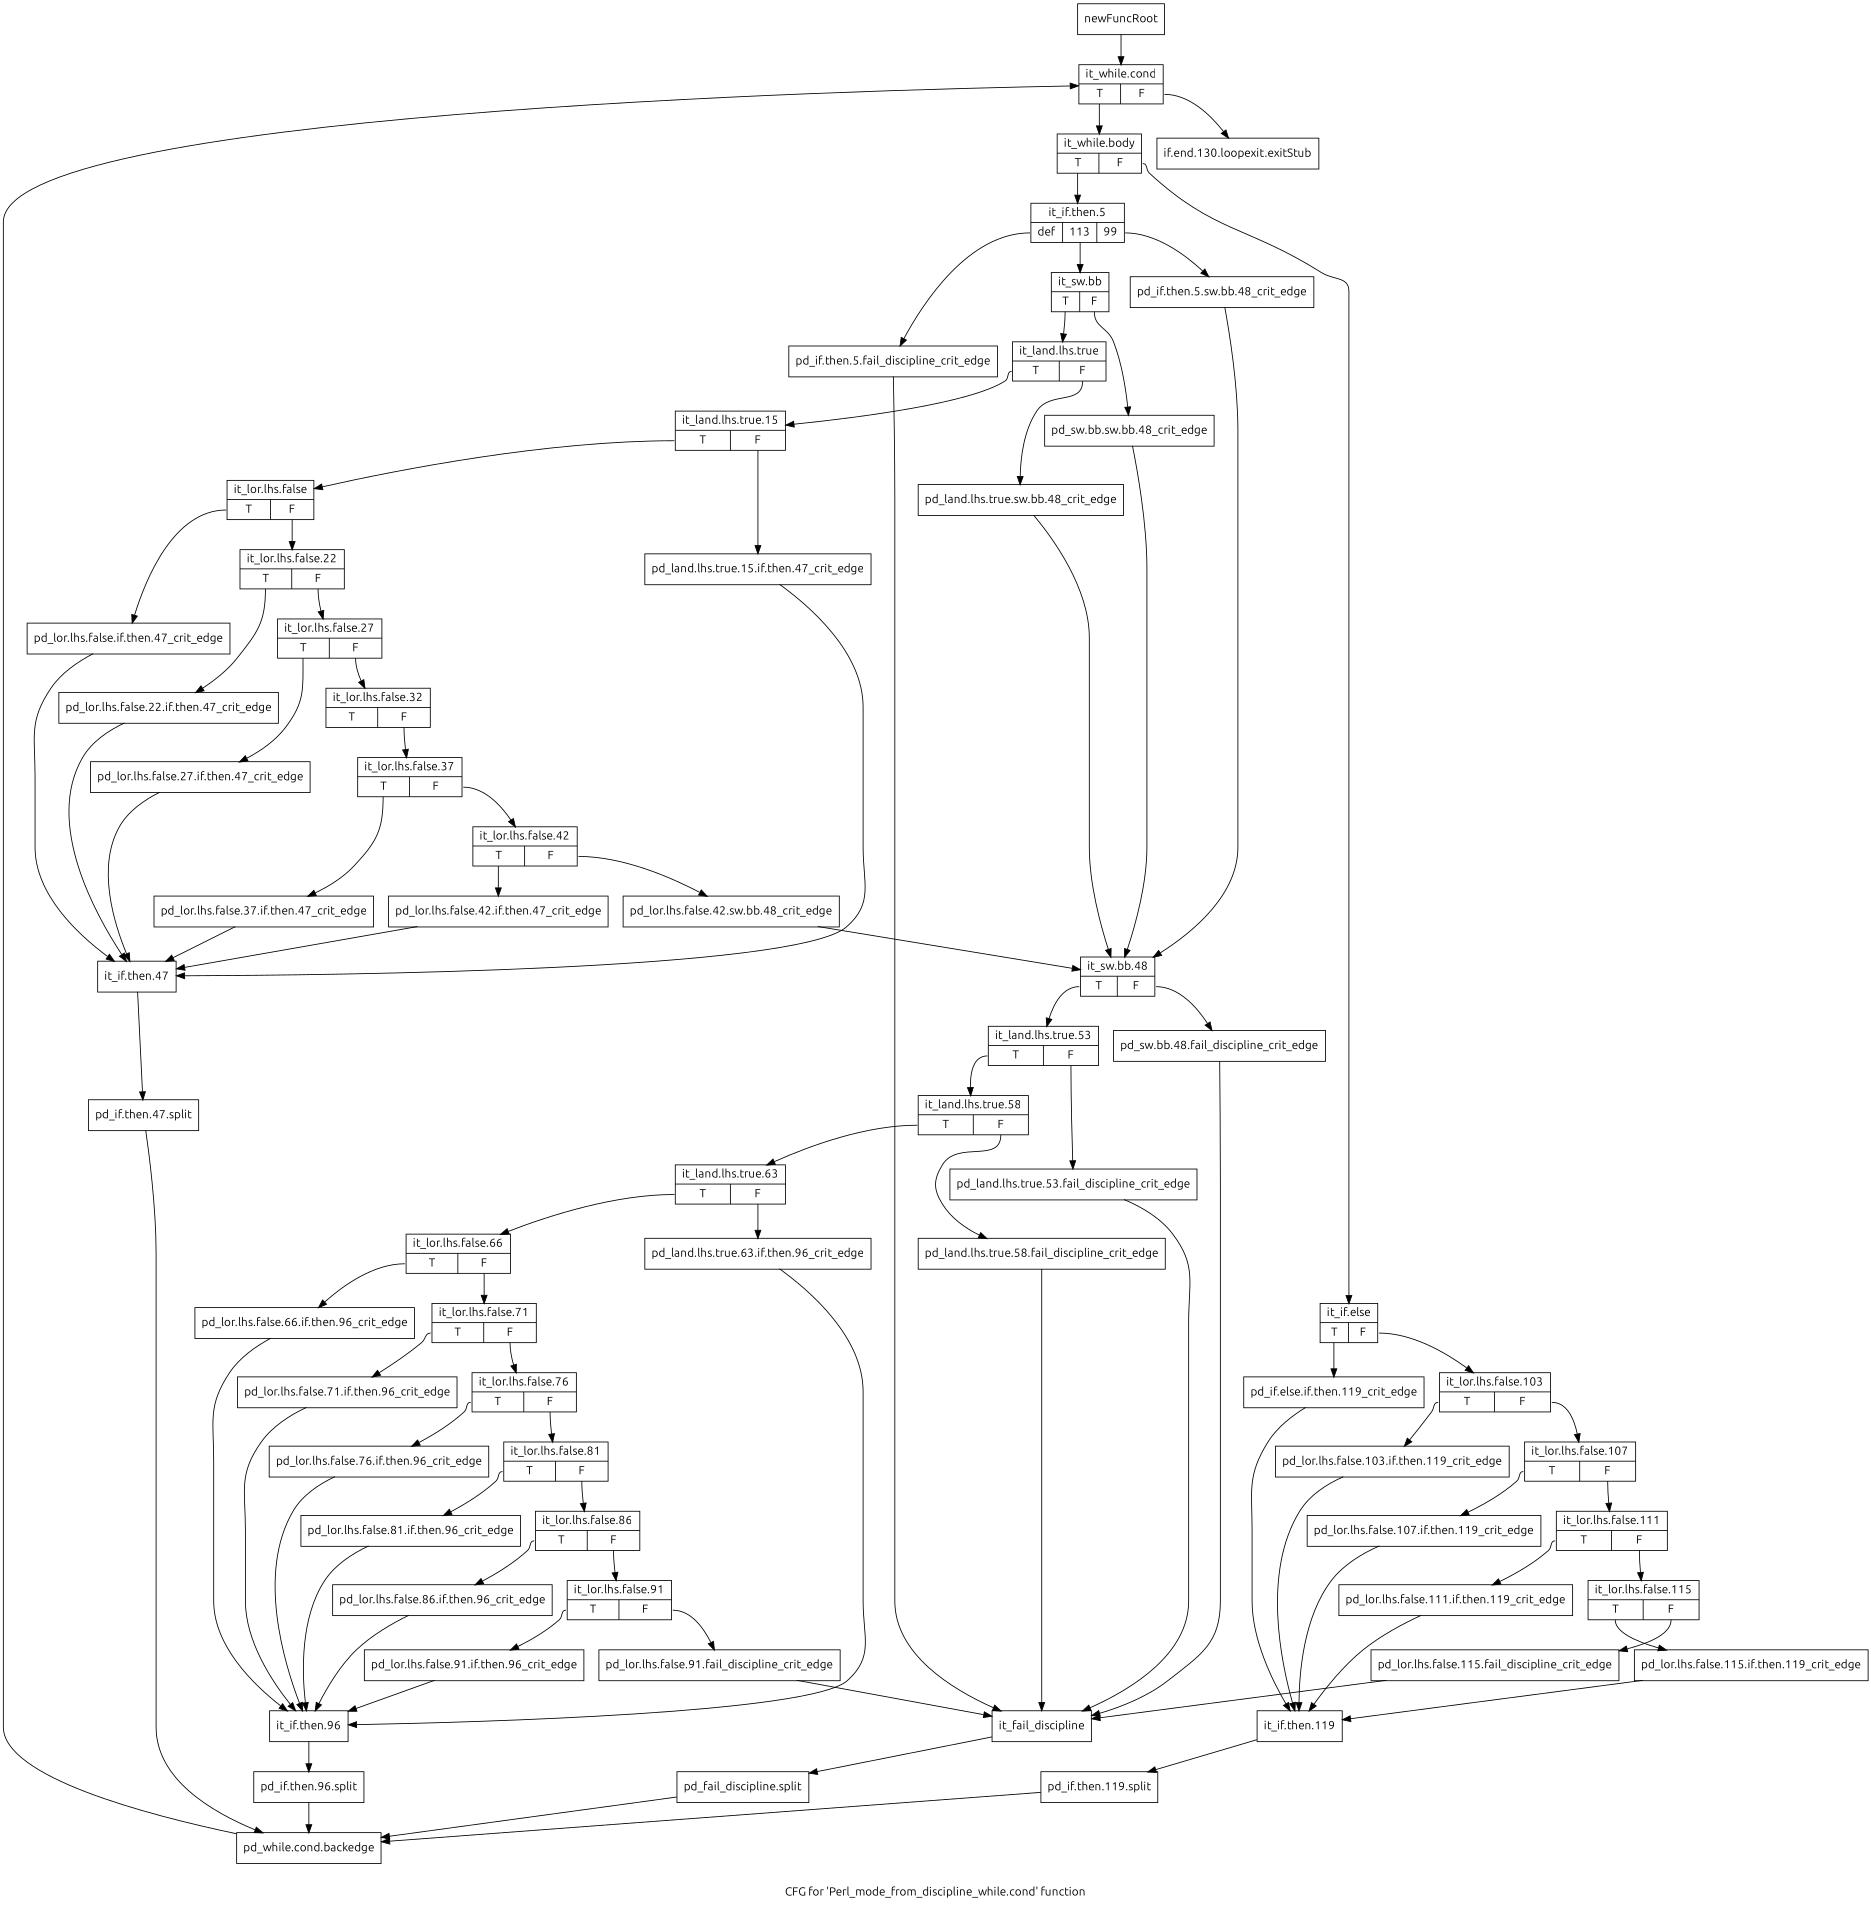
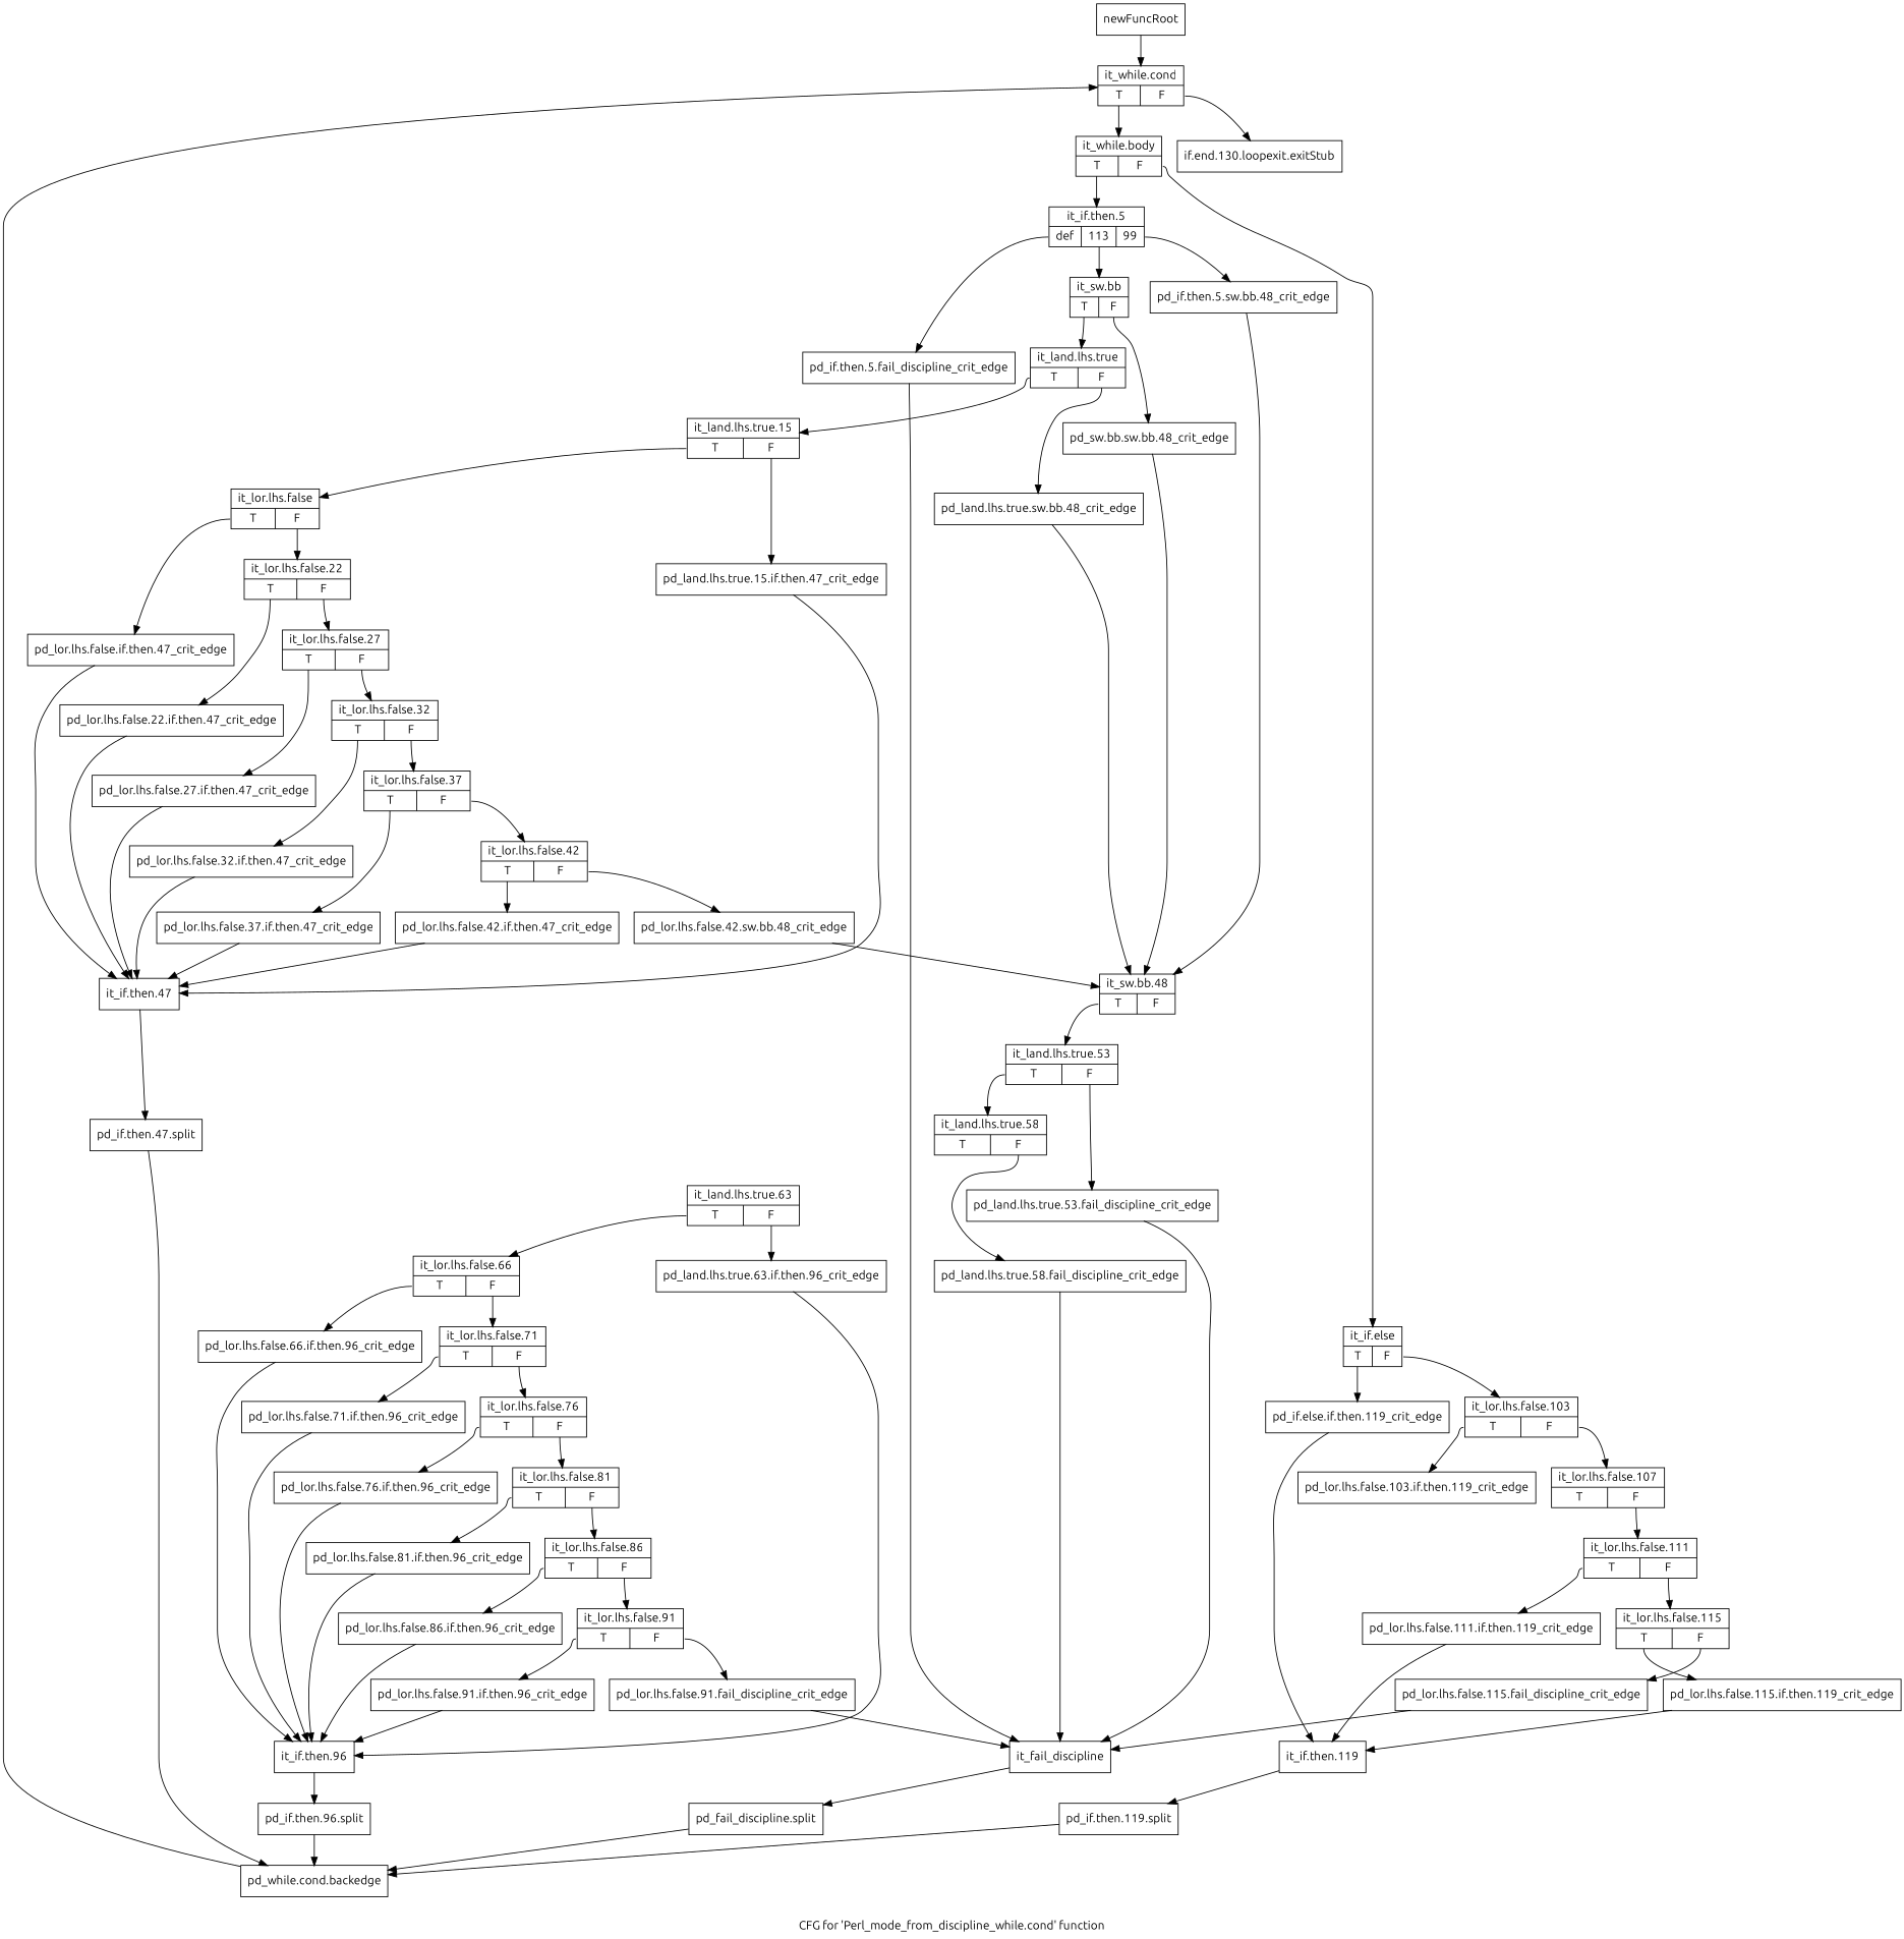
  digraph {
    fontname=Ubuntu
    label="CFG for 'Perl_mode_from_discipline_while.cond' function"
    node [fontname=Ubuntu shape=record]
    edge [fontname=Ubuntu]
    n1 [label="{newFuncRoot}"]
    n2 [label="{it_while.cond|{<s0>T|<s1>F}}"]
    n3 [label="{if.end.130.loopexit.exitStub}"]
    n4 [label="{it_while.body|{<s0>T|<s1>F}}"]
    n5 [label="{it_if.then.5|{<s0>def|<s1>113|<s2>99}}"]
    n6 [label="{it_if.else|{<s0>T|<s1>F}}"]
    n7 [label="{pd_if.then.5.fail_discipline_crit_edge}"]
    n8 [label="{it_sw.bb|{<s0>T|<s1>F}}"]
    n9 [label="{pd_if.then.5.sw.bb.48_crit_edge}"]
    n10 [label="{pd_if.else.if.then.119_crit_edge}"]
    n11 [label="{it_lor.lhs.false.103|{<s0>T|<s1>F}}"]
    n12 [label="{it_fail_discipline}"]
    n13 [label="{it_land.lhs.true|{<s0>T|<s1>F}}"]
    n14 [label="{pd_sw.bb.sw.bb.48_crit_edge}"]
    n15 [label="{it_sw.bb.48|{<s0>T|<s1>F}}"]
    n16 [label="{it_if.then.119}"]
    n17 [label="{pd_lor.lhs.false.103.if.then.119_crit_edge}"]
    n18 [label="{it_lor.lhs.false.107|{<s0>T|<s1>F}}"]
    n19 [label="{pd_if.then.119.split}"]
-   n20 [label="{pd_lor.lhs.false.107.if.then.119_crit_edge}"]
    n21 [label="{it_lor.lhs.false.111|{<s0>T|<s1>F}}"]
    n22 [label="{pd_lor.lhs.false.111.if.then.119_crit_edge}"]
    n23 [label="{it_lor.lhs.false.115|{<s0>T|<s1>F}}"]
    n24 [label="{pd_lor.lhs.false.115.if.then.119_crit_edge}"]
    n25 [label="{pd_lor.lhs.false.115.fail_discipline_crit_edge}"]
    n26 [label="{pd_fail_discipline.split}"]
    n27 [label="{pd_while.cond.backedge}"]
    n28 [label="{it_land.lhs.true.15|{<s0>T|<s1>F}}"]
    n29 [label="{pd_land.lhs.true.sw.bb.48_crit_edge}"]
    n30 [label="{it_land.lhs.true.53|{<s0>T|<s1>F}}"]
-   n31 [label="{pd_sw.bb.48.fail_discipline_crit_edge}"]
    n32 [label="{it_land.lhs.true.58|{<s0>T|<s1>F}}"]
    n33 [label="{pd_land.lhs.true.53.fail_discipline_crit_edge}"]
    n34 [label="{it_lor.lhs.false|{<s0>T|<s1>F}}"]
    n35 [label="{pd_land.lhs.true.15.if.then.47_crit_edge}"]
    n36 [label="{pd_lor.lhs.false.if.then.47_crit_edge}"]
    n37 [label="{it_lor.lhs.false.22|{<s0>T|<s1>F}}"]
    n38 [label="{it_if.then.47}"]
    n39 [label="{pd_lor.lhs.false.22.if.then.47_crit_edge}"]
    n40 [label="{it_lor.lhs.false.27|{<s0>T|<s1>F}}"]
    n41 [label="{pd_if.then.47.split}"]
    n42 [label="{pd_lor.lhs.false.27.if.then.47_crit_edge}"]
    n43 [label="{it_lor.lhs.false.32|{<s0>T|<s1>F}}"]
+   n44 [label="{pd_lor.lhs.false.32.if.then.47_crit_edge}"]
    n45 [label="{it_lor.lhs.false.37|{<s0>T|<s1>F}}"]
    n46 [label="{pd_lor.lhs.false.37.if.then.47_crit_edge}"]
    n47 [label="{it_lor.lhs.false.42|{<s0>T|<s1>F}}"]
    n48 [label="{pd_lor.lhs.false.42.if.then.47_crit_edge}"]
    n49 [label="{pd_lor.lhs.false.42.sw.bb.48_crit_edge}"]
    n50 [label="{it_land.lhs.true.63|{<s0>T|<s1>F}}"]
    n51 [label="{pd_land.lhs.true.58.fail_discipline_crit_edge}"]
    n52 [label="{it_lor.lhs.false.66|{<s0>T|<s1>F}}"]
    n53 [label="{pd_land.lhs.true.63.if.then.96_crit_edge}"]
    n54 [label="{pd_lor.lhs.false.66.if.then.96_crit_edge}"]
    n55 [label="{it_lor.lhs.false.71|{<s0>T|<s1>F}}"]
    n56 [label="{it_if.then.96}"]
    n57 [label="{pd_lor.lhs.false.71.if.then.96_crit_edge}"]
    n58 [label="{it_lor.lhs.false.76|{<s0>T|<s1>F}}"]
    n59 [label="{pd_if.then.96.split}"]
    n60 [label="{pd_lor.lhs.false.76.if.then.96_crit_edge}"]
    n61 [label="{it_lor.lhs.false.81|{<s0>T|<s1>F}}"]
    n62 [label="{pd_lor.lhs.false.81.if.then.96_crit_edge}"]
    n63 [label="{it_lor.lhs.false.86|{<s0>T|<s1>F}}"]
    n64 [label="{pd_lor.lhs.false.86.if.then.96_crit_edge}"]
    n65 [label="{it_lor.lhs.false.91|{<s0>T|<s1>F}}"]
    n66 [label="{pd_lor.lhs.false.91.if.then.96_crit_edge}"]
    n67 [label="{pd_lor.lhs.false.91.fail_discipline_crit_edge}"]
    n1 -> n2
    n2 -> n3 [tailport=s1]
    n2 -> n4 [tailport=s0]
    n4 -> n5 [tailport=s0]
    n4 -> n6 [tailport=s1]
    n5 -> n7 [tailport=s0]
    n5 -> n8 [tailport=s1]
    n5 -> n9 [tailport=s2]
    n6 -> n10 [tailport=s0]
    n6 -> n11 [tailport=s1]
    n7 -> n12
    n8 -> n13 [tailport=s0]
    n8 -> n14 [tailport=s1]
    n9 -> n15
    n10 -> n16
    n11 -> n17 [tailport=s0]
    n11 -> n18 [tailport=s1]
    n12 -> n26
    n13 -> n28 [tailport=s0]
    n13 -> n29 [tailport=s1]
    n14 -> n15
    n15 -> n30 [tailport=s0]
-   n15 -> n31 [tailport=s1]
    n16 -> n19
-   n17 -> n16
-   n18 -> n20 [tailport=s0]
    n18 -> n21 [tailport=s1]
    n19 -> n27
-   n20 -> n16
    n21 -> n22 [tailport=s0]
    n21 -> n23 [tailport=s1]
    n22 -> n16
    n23 -> n24 [tailport=s0]
    n23 -> n25 [tailport=s1]
    n24 -> n16
    n25 -> n12
    n26 -> n27
    n27 -> n2
    n28 -> n34 [tailport=s0]
    n28 -> n35 [tailport=s1]
    n29 -> n15
    n30 -> n32 [tailport=s0]
    n30 -> n33 [tailport=s1]
-   n31 -> n12
-   n32 -> n50 [tailport=s0]
    n32 -> n51 [tailport=s1]
    n33 -> n12
    n34 -> n36 [tailport=s0]
    n34 -> n37 [tailport=s1]
    n35 -> n38
    n36 -> n38
    n37 -> n39 [tailport=s0]
    n37 -> n40 [tailport=s1]
    n38 -> n41
    n39 -> n38
    n40 -> n42 [tailport=s0]
    n40 -> n43 [tailport=s1]
    n41 -> n27
    n42 -> n38
+   n43 -> n44 [tailport=s0]
    n43 -> n45 [tailport=s1]
+   n44 -> n38
    n45 -> n46 [tailport=s0]
    n45 -> n47 [tailport=s1]
    n46 -> n38
    n47 -> n48 [tailport=s0]
    n47 -> n49 [tailport=s1]
    n48 -> n38
    n49 -> n15
    n50 -> n52 [tailport=s0]
    n50 -> n53 [tailport=s1]
    n51 -> n12
    n52 -> n54 [tailport=s0]
    n52 -> n55 [tailport=s1]
    n53 -> n56
    n54 -> n56
    n55 -> n57 [tailport=s0]
    n55 -> n58 [tailport=s1]
    n56 -> n59
    n57 -> n56
    n58 -> n60 [tailport=s0]
    n58 -> n61 [tailport=s1]
    n59 -> n27
    n60 -> n56
    n61 -> n62 [tailport=s0]
    n61 -> n63 [tailport=s1]
    n62 -> n56
    n63 -> n64 [tailport=s0]
    n63 -> n65 [tailport=s1]
    n64 -> n56
    n65 -> n66 [tailport=s0]
    n65 -> n67 [tailport=s1]
    n66 -> n56
    n67 -> n12
  }
